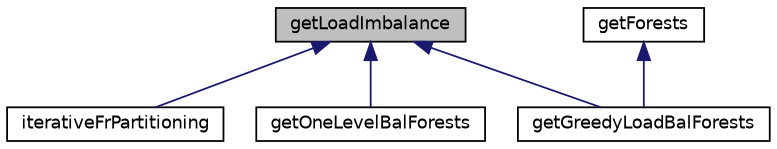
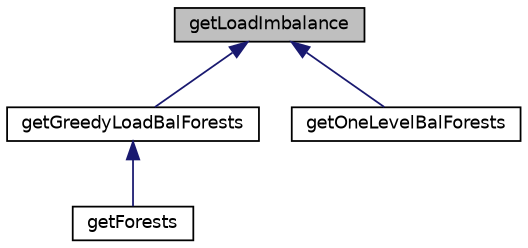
  digraph {
    rankdir=TB
    node [color=black fillcolor=white fontname=Helvetica fontsize=10 shape=record style=filled]
    edge [color=midnightblue dir=back fontname=Helvetica fontsize=10 labelfontname=Helvetica labelfontsize=10 style=solid]
    n1 [fillcolor=grey75 fontcolor=black height=0.2 label=getLoadImbalance width=0.4]
-   n2 [height=0.2 label=iterativeFrPartitioning width=0.4]
    n3 [height=0.2 label=getGreedyLoadBalForests width=0.4]
    n4 [height=0.2 label=getOneLevelBalForests width=0.4]
    n5 [height=0.2 label=getForests width=0.4]
-   n1 -> n2
    n1 -> n3
    n1 -> n4
-   n5 -> n3
+   n3 -> n5
  }
